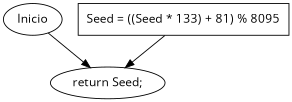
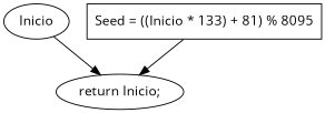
  digraph {
    fontname="Open Sans"
    node [fontname="Open Sans" shape=ellipse]
    edge [fontname="Open Sans"]
    n1 [label=Inicio]
-   n2 [label="return Seed;"]
-   n3 [label="Seed = ((Seed * 133) + 81) % 8095" shape=box]
+   n2 [label="return Inicio;"]
+   n3 [label="Seed = ((Inicio * 133) + 81) % 8095" shape=box]
    n1 -> n2
    n3 -> n2
  }
